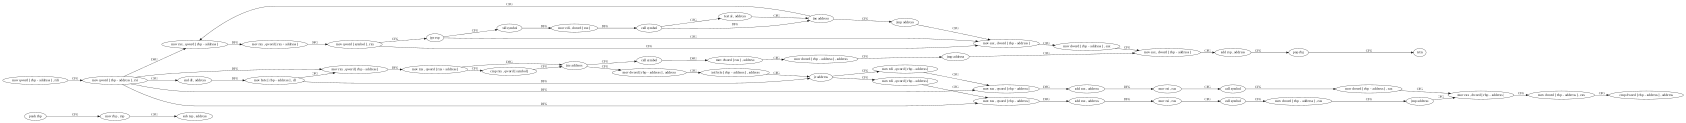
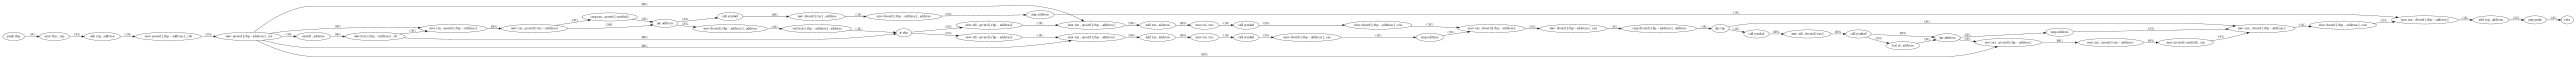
  digraph {
    fontname="Playfair Display"
    rankdir=LR
    node [fontname="Playfair Display"]
    edge [fontname="Playfair Display"]
    n1 [label="push rbp"]
    n2 [label="mov rbp , rsp"]
    n3 [label="sub rsp , address"]
    n4 [label="mov qword [ rbp - address ] , rdi"]
    n5 [label="mov qword [ rbp - address ] , rsi"]
    n6 [label="and dl , address"]
    n7 [label="mov rax , qword [ rbp - address ]"]
    n8 [label="mov rax , qword [ rbp - address ]"]
    n9 [label="mov rax , qword [ rbp - address ]"]
    n10 [label="mov rax , qword [ rbp - address ]"]
    n11 [label="mov byte [ rbp - address ] , dl"]
    n12 [label="mov rax , qword [ rax + address ]"]
    n13 [label="add rax , address"]
    n14 [label="add rax , address"]
    n15 [label="mov rax , qword [ rax + address ]"]
-   n16 [label="je address"]
+   n16 [label="je rbp"]
    n17 [label="mov rdi , qword [ rbp - address ]"]
    n18 [label="mov rdi , qword [ rbp - address ]"]
    n19 [label="cmp rax , qword [ symbol ]"]
    n20 [label="jne address"]
    n21 [label="mov dword [ rbp - address ] , address"]
    n22 [label="call symbol"]
    n23 [label="test byte [ rbp - address ] , address"]
    n24 [label="mov dword [ rax ] , address"]
    n25 [label="mov dword [ rbp - address ] , address"]
    n26 [label="jmp address"]
    n27 [label="mov eax , dword [ rbp - address ]"]
    n28 [label="add rsp , address"]
-   n29 [label="pop rbp"]
+   n29 [label="pop push"]
    n30 [label="mov rsi , rax"]
    n31 [label="call symbol"]
    n32 [label="mov dword [ rbp - address ] , eax"]
    n33 [label="mov eax , dword [ rbp - address ]"]
    n34 [label="mov dword [ rbp - address ] , eax"]
    n35 [label="cmp dword [ rbp - address ] , address"]
    n36 [label="mov rsi , rax"]
    n37 [label="call symbol"]
    n38 [label="mov dword [ rbp - address ] , eax"]
    n39 [label="jmp address"]
    n40 [label=retn]
    n41 [label="mov eax , dword [ rbp - address ]"]
    n42 [label="mov dword [ rbp - address ] , eax"]
    n43 [label="call symbol"]
    n44 [label="mov edi , dword [ rax ]"]
    n45 [label="call symbol"]
    n46 [label="test al , address"]
    n47 [label="jne address"]
    n48 [label="jmp address"]
    n49 [label="mov qword [ symbol ] , rax"]
    n50 [label="jge rsp"]
    n1 -> n2 [label=CFG]
    n2 -> n3 [label=CFG]
+   n3 -> n4 [label=CFG]
    n4 -> n5 [label=CFG]
    n5 -> n6 [label=CFG]
    n5 -> n7 [label=DFG]
    n5 -> n8 [label=DFG]
    n5 -> n9 [label=DFG]
    n5 -> n10 [label=DFG]
    n6 -> n11 [label=DFG]
    n7 -> n12 [label=DFG]
    n8 -> n13 [label=DFG]
    n9 -> n14 [label=DFG]
    n10 -> n15 [label=DFG]
    n11 -> n7 [label=CFG]
    n11 -> n16 [label=DFG]
    n12 -> n19 [label=CFG]
    n12 -> n20 [label=DFG]
    n13 -> n30 [label=DFG]
    n14 -> n36 [label=DFG]
    n15 -> n49 [label=DFG]
    n16 -> n17 [label=CFG]
    n16 -> n18 [label=CFG]
    n17 -> n8 [label=CFG]
    n18 -> n9 [label=CFG]
    n19 -> n20 [label=CFG]
    n20 -> n21 [label=CFG]
    n20 -> n22 [label=CFG]
    n21 -> n23 [label=CFG]
    n22 -> n24 [label=DFG]
    n23 -> n16 [label=CFG]
    n24 -> n25 [label=CFG]
    n25 -> n26 [label=CFG]
    n26 -> n27 [label=CFG]
    n27 -> n28 [label=CFG]
    n28 -> n29 [label=CFG]
    n29 -> n40 [label=CFG]
    n30 -> n31 [label=CFG]
    n31 -> n32 [label=CFG]
    n32 -> n33 [label=CFG]
    n33 -> n34 [label=CFG]
    n34 -> n35 [label=CFG]
-   n49 -> n50 [label=CFG]
+   n35 -> n50 [label=CFG]
    n36 -> n37 [label=CFG]
    n37 -> n38 [label=CFG]
    n38 -> n39 [label=CFG]
    n39 -> n33 [label=CFG]
    n41 -> n42 [label=CFG]
    n42 -> n27 [label=CFG]
    n43 -> n44 [label=DFG]
    n44 -> n45 [label=DFG]
    n45 -> n46 [label=CFG]
    n45 -> n47 [label=DFG]
    n46 -> n47 [label=CFG]
    n47 -> n10 [label=CFG]
    n47 -> n48 [label=CFG]
    n48 -> n41 [label=CFG]
    n49 -> n41 [label=CFG]
    n50 -> n41 [label=CFG]
    n50 -> n43 [label=CFG]
  }
